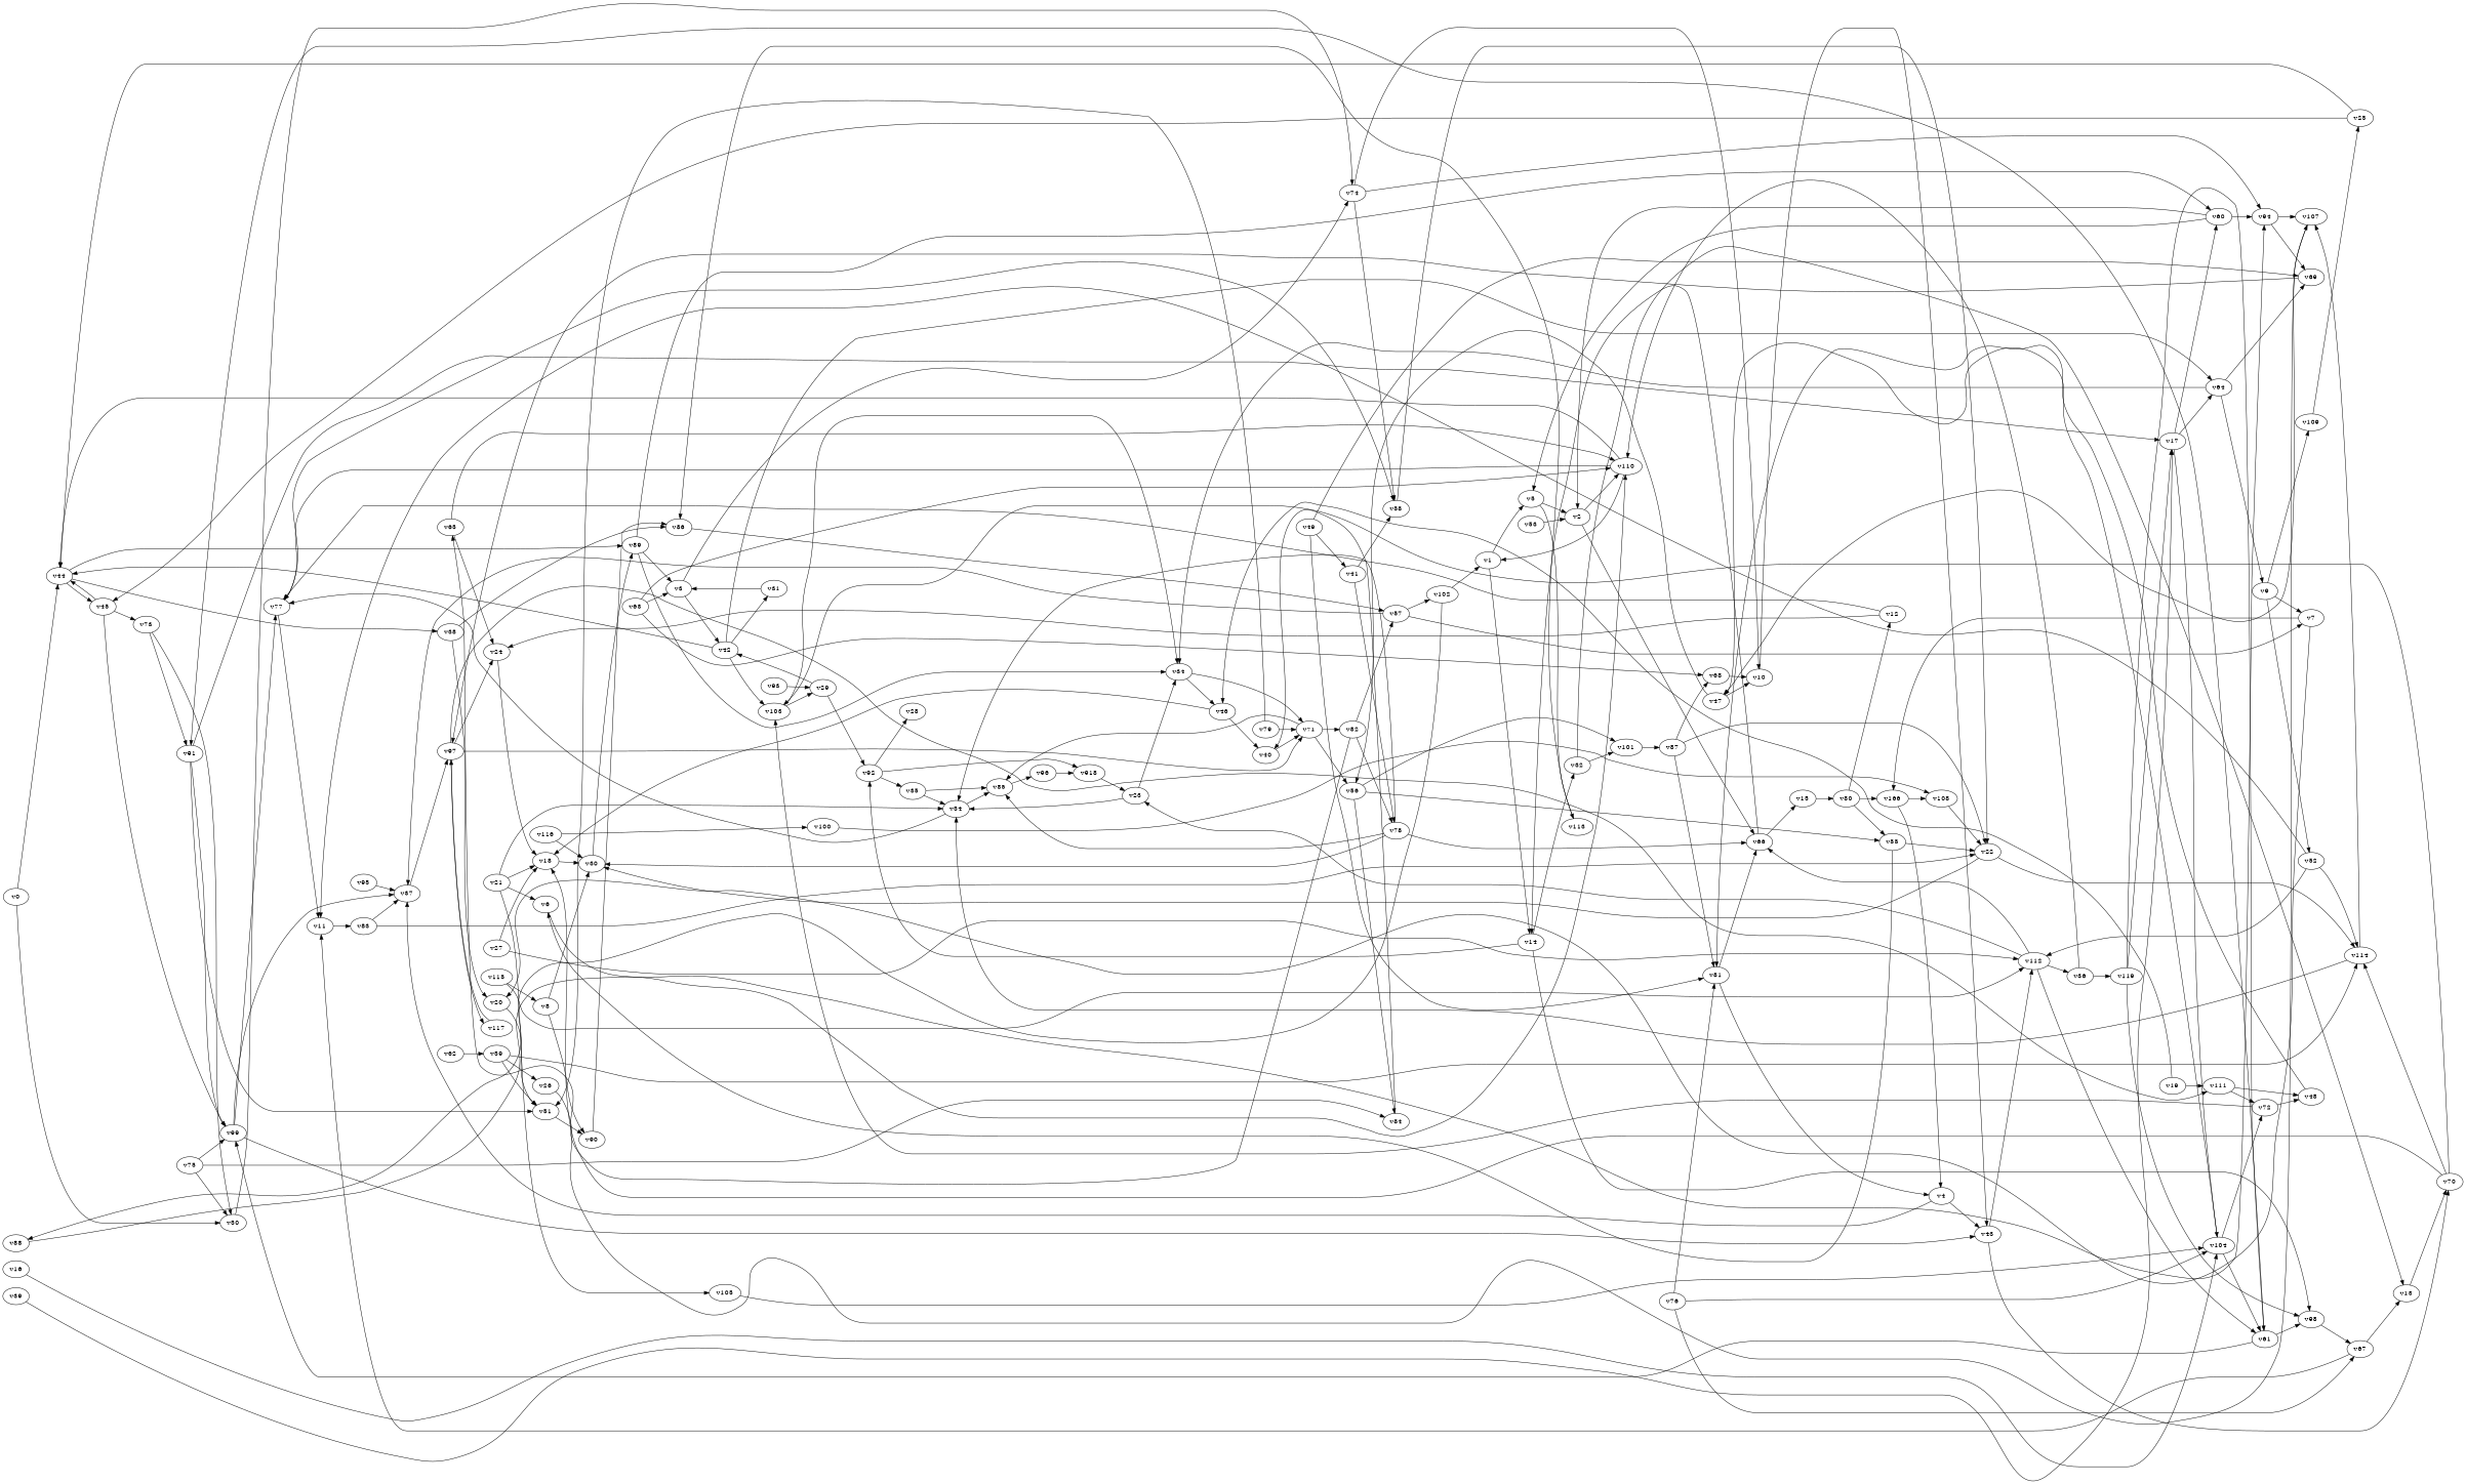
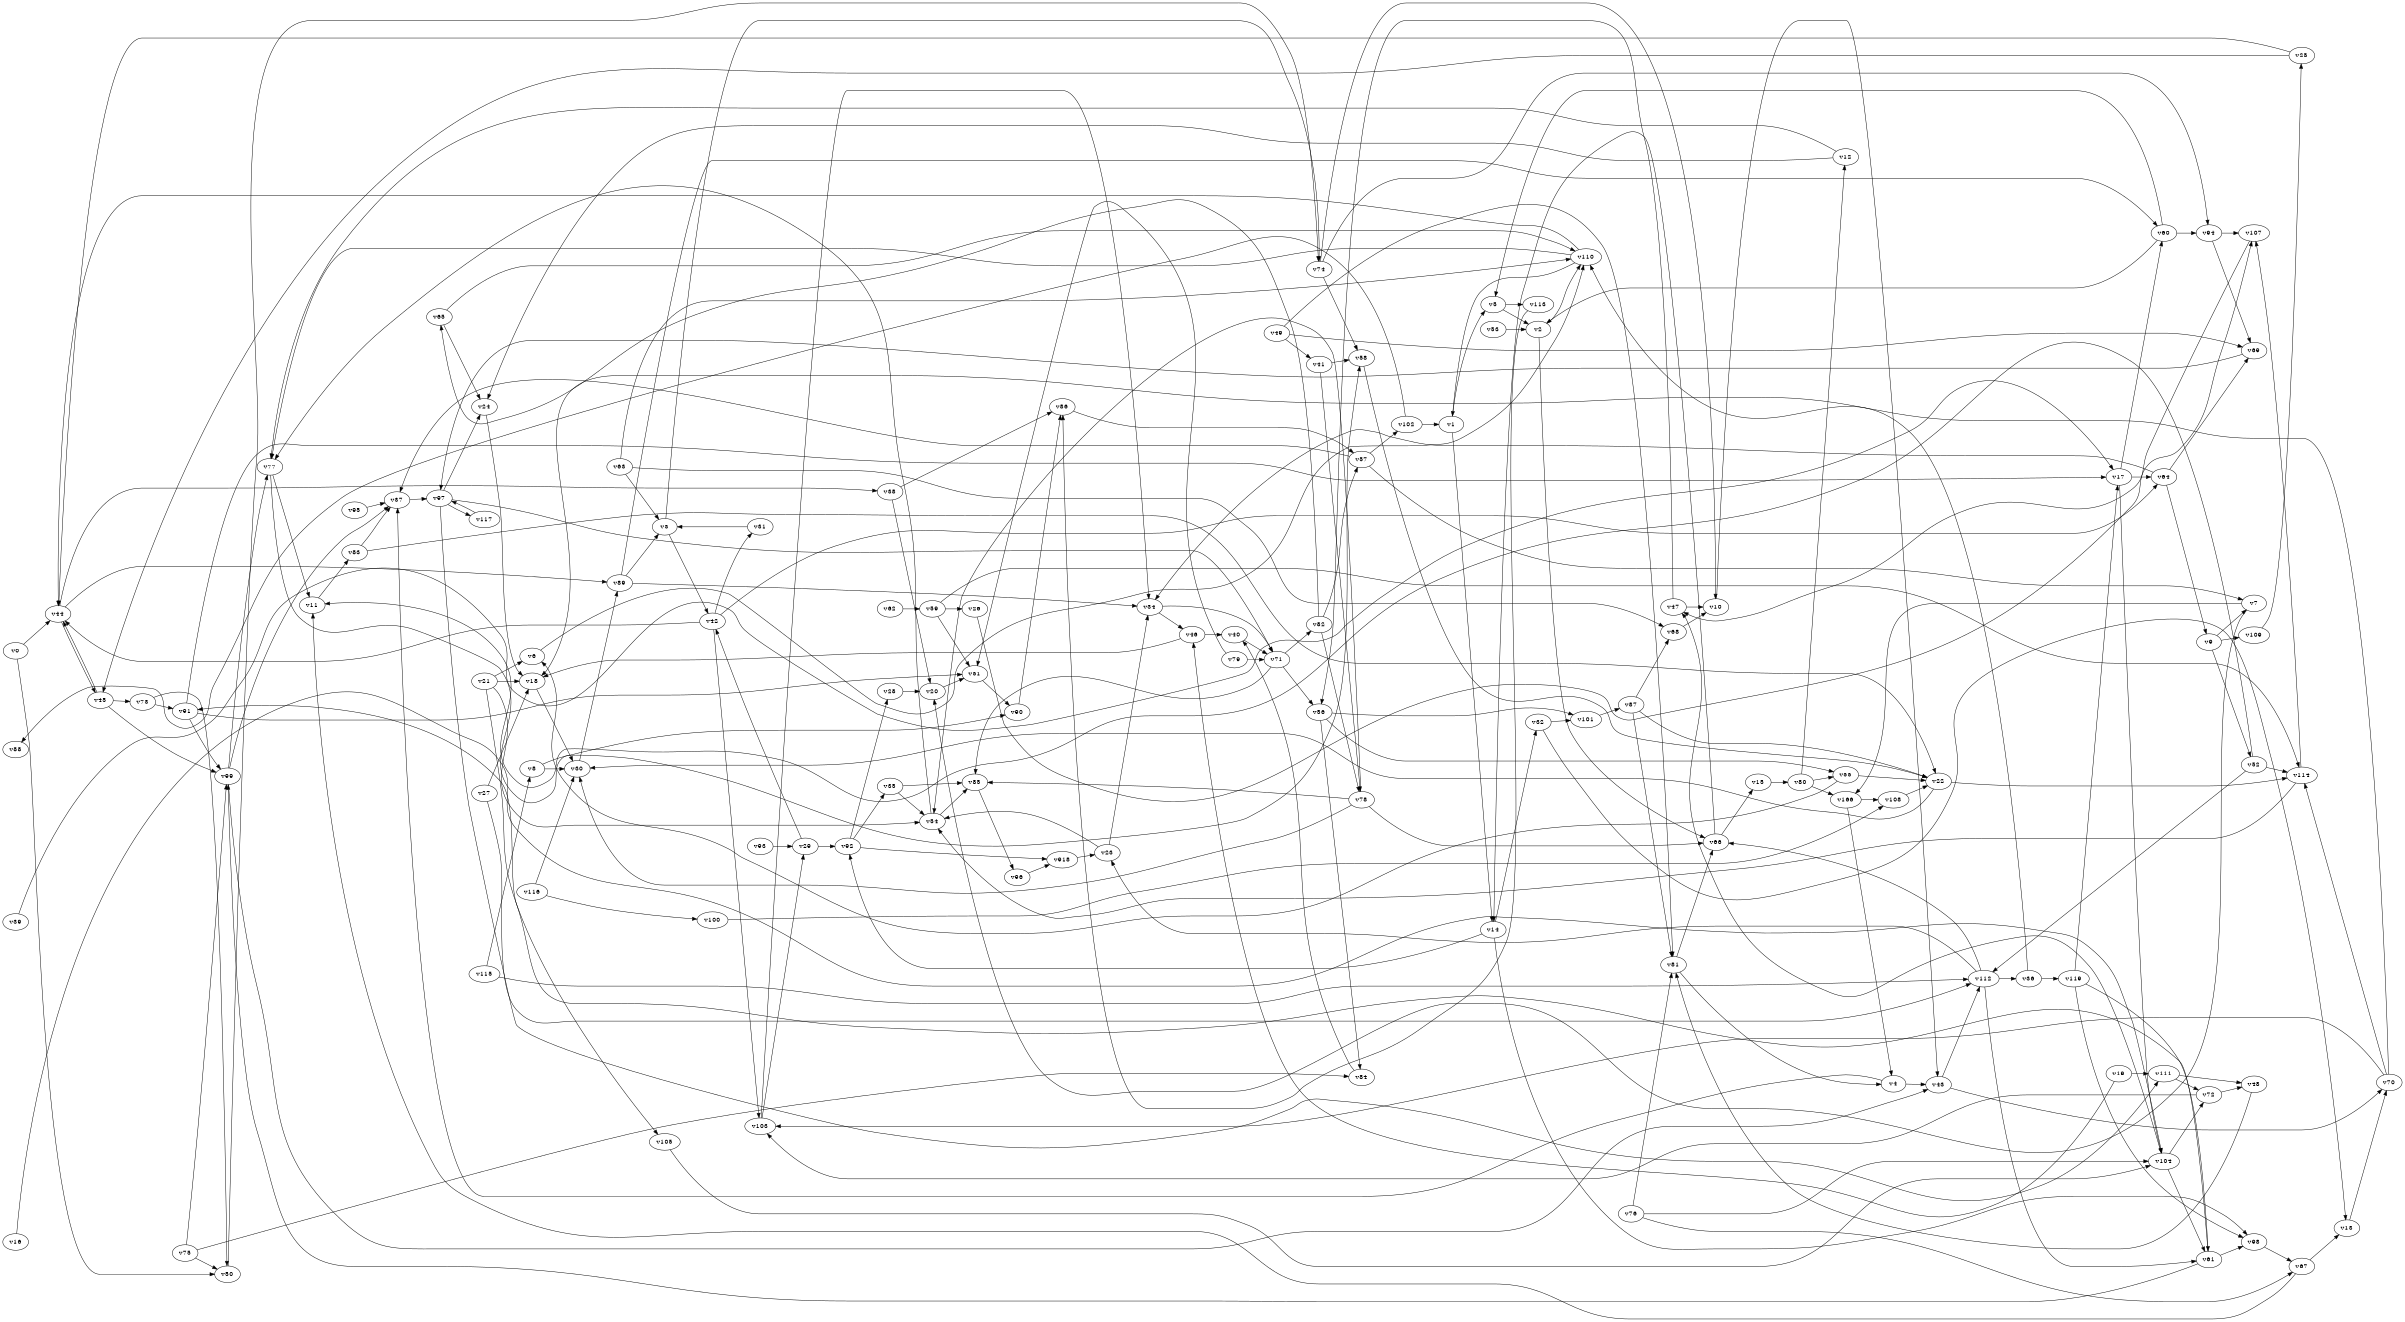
  digraph {
    rankdir=LR
    node [player=0]
    v0 [player=1]
    v44 [player=1]
    v50
    v45
    v89
    v38 [player=1]
    v74 [player=1]
    v1
    v5
    v14
    v2 [player=1]
    v113
    v32 [player=1]
    v92
    v98 [player=1]
    v66 [player=1]
    v110 [player=1]
    v15 [player=1]
    v77
    v3
    v42
    v64
    v31
    v103
    v10
    v58
    v94
    v4
    v37
    v43 [player=1]
    v97 [player=1]
    v70 [player=1]
    v112
    v86
    v6
    v20 [player=1]
    v7
    n38 [label=v166]
    v51 [player=1]
    v108
    v8 [player=1]
    v30 [player=1]
    v90
    v9 [player=1]
    v52 [player=1]
    v109
    v11 [player=1]
    v114 [player=1]
    v25 [player=1]
    v83
    v22
    v24 [player=1]
    v12
    v18
    v13
    v101 [player=1]
    v28 [player=1]
    v35 [player=1]
    n59 [label=v918]
    v67
    v80
    v55 [player=1]
    v16 [player=1]
    v104 [player=1]
    v47 [player=1]
    v61
    v72 [player=1]
    v17 [player=1]
    v60 [player=1]
    v34
    v69 [player=1]
    v19 [player=1]
    v46 [player=1]
    v111
    v40
    v48
    v21 [player=1]
    v54
    v105
    v85
    v107 [player=1]
    v23
    v71
    v73
    v99 [player=1]
    v26 [player=1]
    v27 [player=1]
    v36 [player=1]
    v29 [player=1]
    v87
    v56
    v82 [player=1]
    v96 [player=1]
    v119
    v117 [player=1]
    v57
    v39 [player=1]
    v41
    v78
    v91
    v84 [player=1]
    v81
    v49
    v53 [player=1]
    v102 [player=1]
    v88
    v59
    v62 [player=1]
    v63 [player=1]
    v68
    v65
    v75
    v76 [player=1]
    v79 [player=1]
    v93
    v95 [player=1]
    v100
    v115
    v116 [player=1]
    v0 -> v44
    v0 -> v50
    v44 -> v45
    v44 -> v89
    v44 -> v38
    v50 -> v74 [constraint="t < 14"]
    v45 -> v44
    v45 -> v73
    v45 -> v99
    v89 -> v3
    v89 -> v60
    v89 -> v34
    v38 -> v86
    v38 -> v20
    v74 -> v10 [constraint="t < 15"]
    v74 -> v58
    v74 -> v94
    v1 -> v5
    v1 -> v14
    v5 -> v2
    v5 -> v113
    v14 -> v32
    v14 -> v92
    v14 -> v98
    v2 -> v66
    v2 -> v110
    v113 -> v86 [constraint="t < 7"]
    v32 -> v13 [constraint="t < 15"]
    v32 -> v101
    v92 -> v28
    v92 -> v35
    v92 -> n59
    v98 -> v67
    v66 -> v14 [constraint="t >= 4"]
    v66 -> v15
    v110 -> v44
    v110 -> v1
    v110 -> v77
    v15 -> v80
    v77 -> v58 [constraint="t >= 2"]
    v77 -> v11
    v3 -> v74 [constraint="t < 7"]
    v3 -> v42
    v42 -> v44
    v42 -> v64
    v42 -> v31
    v42 -> v103
    v64 -> v9
    v64 -> v34
    v64 -> v69
    v31 -> v3
    v103 -> v34 [constraint="t >= 5"]
    v103 -> v29
    v10 -> v43 [constraint="t mod 4 == 2"]
    v58 -> v22 [constraint="t mod 5 == 1"]
    v94 -> v69
    v94 -> v107
    v4 -> v37
    v4 -> v43
    v37 -> v97
    v43 -> v70
    v43 -> v112
    v97 -> v24
    v97 -> v111 [constraint="t >= 1"]
    v97 -> v71
    v97 -> v117
    v70 -> v103
    v70 -> v114 [constraint="t mod 5 == 2"]
    v70 -> v18
    v112 -> v66
    v112 -> v61
    v112 -> v23
    v112 -> v36
    v86 -> v57
    v6 -> v110 [constraint="t >= 2"]
    v20 -> v51
    v7 -> v20 [constraint="t >= 3"]
    v7 -> n38
    n38 -> v4
    n38 -> v108
    v51 -> v90
    v108 -> v22
    v8 -> v30
    v8 -> v90
    v30 -> v89
    v90 -> v86 [constraint="t mod 4 == 3"]
    v9 -> v7
    v9 -> v52
    v9 -> v109
    v52 -> v112
    v52 -> v11 [constraint="t < 6"]
    v52 -> v114
    v109 -> v25
    v11 -> v83
    v114 -> v54
    v114 -> v107 [constraint="t < 7"]
    v25 -> v44
    v25 -> v45
    v83 -> v37
    v83 -> v22
    v22 -> v30
    v22 -> v114
    v24 -> v18
    v12 -> v77
    v12 -> v24
    v18 -> v30
    v13 -> v70
    v101 -> v87
+   v28 -> v20
    v35 -> v54
    v35 -> v85
    n59 -> v23
    v67 -> v11
    v67 -> v13
    v80 -> n38
    v80 -> v12
    v80 -> v55
    v55 -> v6 [constraint="t >= 3"]
    v55 -> v22
    v16 -> v104 [constraint="t < 9"]
    v104 -> v47 [constraint="t >= 2"]
    v104 -> v61
    v104 -> v72
    v47 -> v10
    v47 -> v56 [constraint="t mod 3 == 0"]
    v61 -> v98
    v61 -> v99
    v61 -> v91 [constraint="t mod 3 == 2"]
    v72 -> v103
    v72 -> v48
    v17 -> v64
    v17 -> v104
    v17 -> v60
    v60 -> v5
    v60 -> v2
    v60 -> v94
    v34 -> v46
    v34 -> v71
    v69 -> v97
    v19 -> v46 [constraint="t mod 3 == 0"]
    v19 -> v111
    v46 -> v18
    v46 -> v40
    v111 -> v72
    v111 -> v48
    v40 -> v71
    v48 -> v81 [constraint="t >= 2"]
    v21 -> v6
    v21 -> v18
    v21 -> v54
    v21 -> v105
    v54 -> v77 [constraint="t < 9"]
    v54 -> v85
    v105 -> v104
    v85 -> v96
    v107 -> v47 [constraint="t mod 4 == 3"]
    v23 -> v34
    v23 -> v54
    v71 -> v85
    v71 -> v56
    v71 -> v82
    v73 -> v50 [constraint="t mod 5 == 0"]
    v73 -> v91
    v99 -> v77
    v99 -> v37
    v99 -> v43
    v26 -> v107 [constraint="t mod 2 == 0"]
    v27 -> v112
    v27 -> v18
    v36 -> v110 [constraint="t < 13"]
    v36 -> v119
    v29 -> v92
    v29 -> v42
    v87 -> v22
    v87 -> v81
    v87 -> v68
    v56 -> v101
    v56 -> v55
    v56 -> v84
    v82 -> v57
    v82 -> v78
    v82 -> v65 [constraint="t >= 5"]
    v96 -> n59
    v119 -> v98
    v119 -> v61 [constraint="t >= 1"]
    v119 -> v17
    v117 -> v97 [constraint="t >= 2"]
    v57 -> v37
    v57 -> v7
    v57 -> v102
    v39 -> v17 [constraint="t mod 5 == 0"]
    v41 -> v58
    v41 -> v78
    v78 -> v66
    v78 -> v30
    v78 -> v54 [constraint="t mod 4 == 0"]
    v78 -> v85
    v91 -> v51
    v91 -> v17
    v91 -> v99
    v84 -> v40 [constraint="t >= 1"]
    v81 -> v66
    v81 -> v4
    v49 -> v69
    v49 -> v41
    v49 -> v81 [constraint="t >= 5"]
    v53 -> v2
    v102 -> v1
    v102 -> v88 [constraint="t >= 5"]
-   v88 -> v94 [constraint="t < 13"]
    v59 -> v51
    v59 -> v114
    v59 -> v26
    v62 -> v59
    v63 -> v110
    v63 -> v3
    v63 -> v68
    v68 -> v10
    v65 -> v110
    v65 -> v24
    v75 -> v50
    v75 -> v99
    v75 -> v84
    v76 -> v67
    v76 -> v104
    v76 -> v81
    v79 -> v51 [constraint="t mod 4 == 2"]
    v79 -> v71
    v93 -> v29
    v95 -> v37
    v100 -> v108
    v115 -> v112
    v115 -> v8
    v116 -> v30
    v116 -> v100
  }
